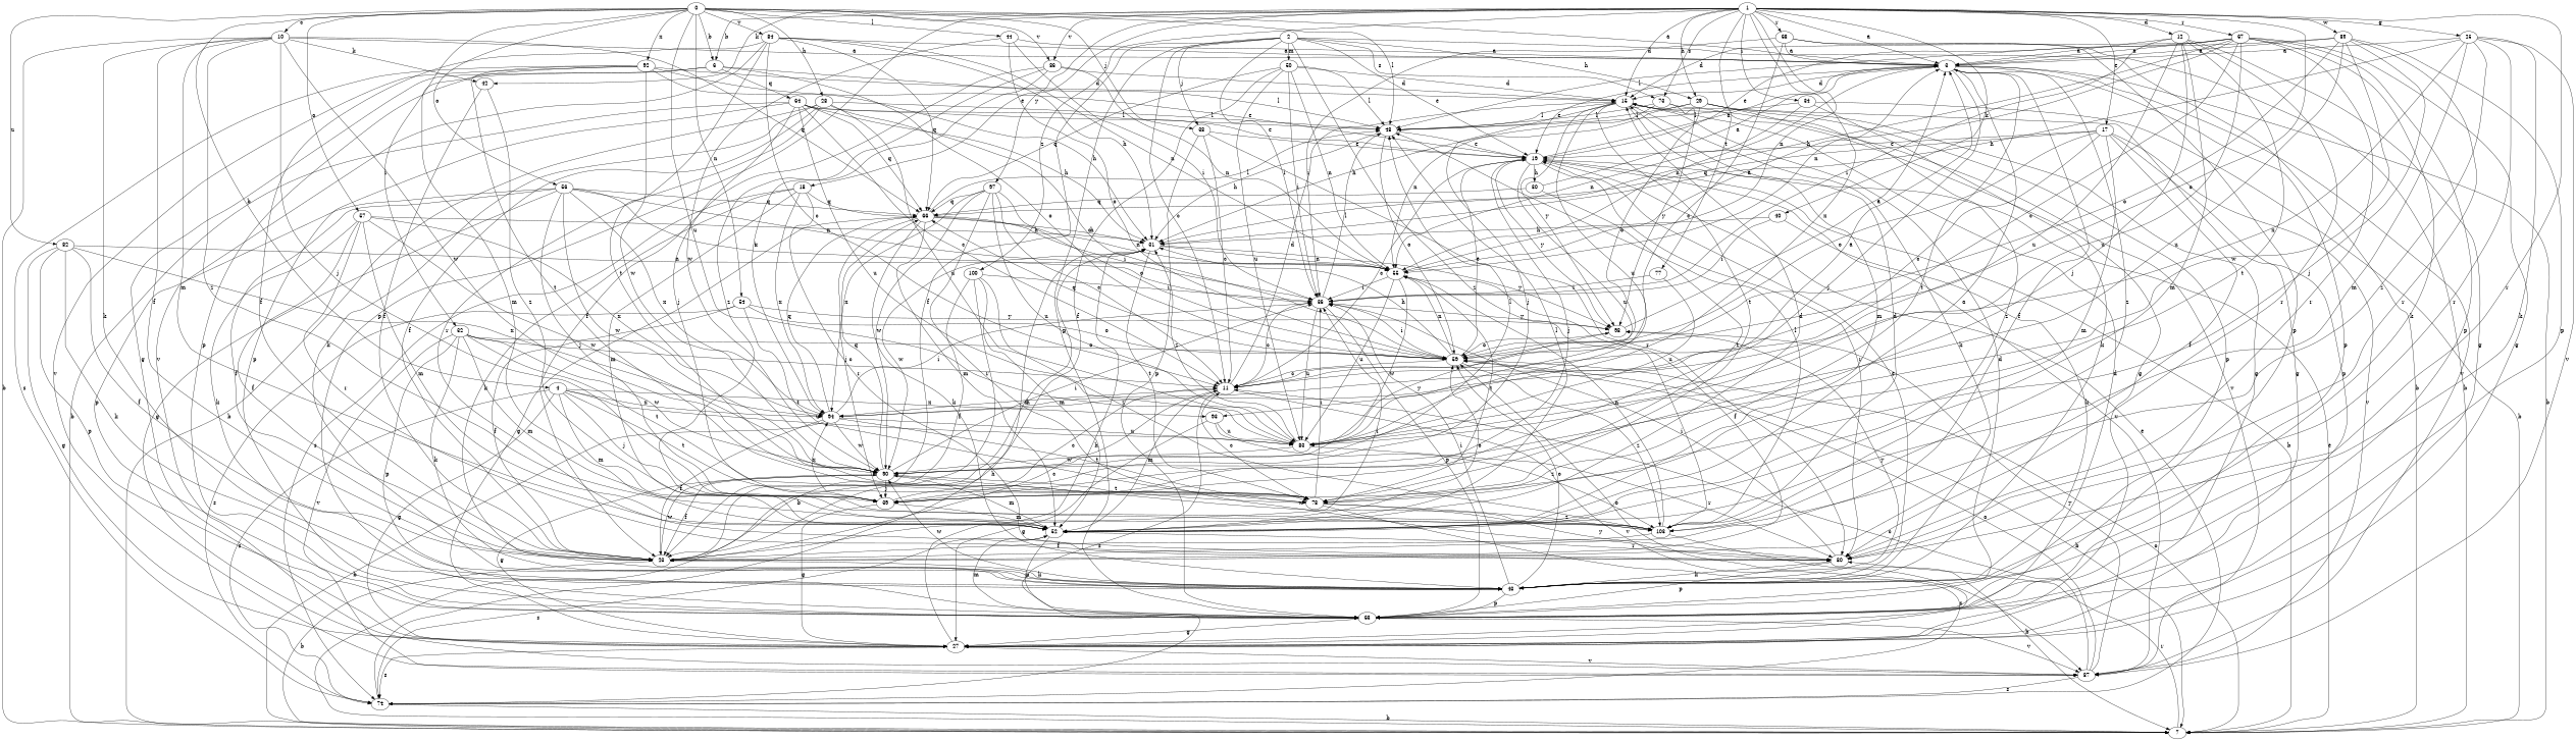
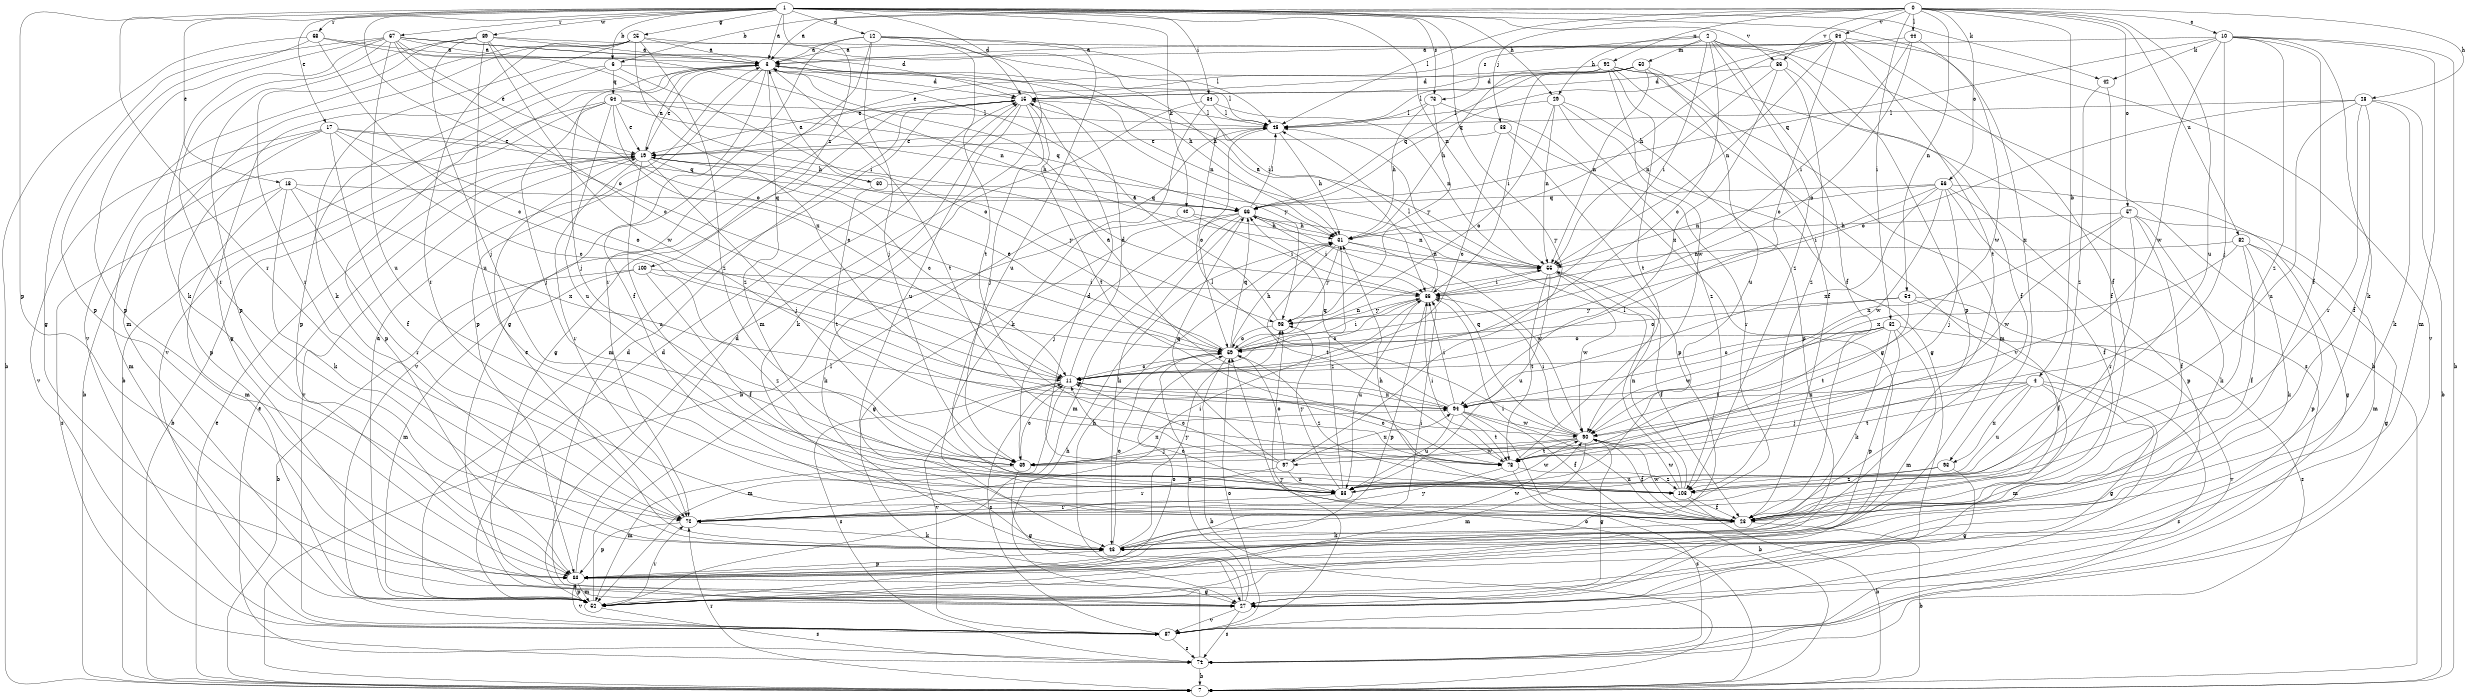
  strict digraph {
    0
    3
    4
    6
    10
    28
    32
    38
    44
    48
    54
    56
    57
    82
    83
    84
    86
    92
    15
    55
    63
    7
    19
    23
    103
    39
    78
    87
    93
    27
    52
    74
    94
    59
    64
    42
    43
    66
    90
-   70 [label=80]
+   70
    11
    36
    31
    98
    1
    12
    17
    18
    25
    29
    34
    40
    67
    68
    73
-   77
    89
    97
    100
    2
    50
    30
    0 -> 3 [label=a]
    0 -> 4 [label=b]
    0 -> 6 [label=b]
    0 -> 10 [label=c]
    0 -> 28 [label=h]
    0 -> 32 [label=i]
    0 -> 38 [label=j]
    0 -> 44 [label=l]
    0 -> 48 [label=l]
    0 -> 54 [label=n]
    0 -> 56 [label=o]
    0 -> 57 [label=o]
    0 -> 82 [label=u]
    0 -> 83 [label=u]
    0 -> 84 [label=v]
    0 -> 86 [label=v]
    0 -> 92 [label=x]
    3 -> 15 [label=d]
    3 -> 55 [label=n]
    3 -> 63 [label=p]
    3 -> 7 [label=b]
    3 -> 19 [label=e]
    3 -> 23 [label=f]
    3 -> 103 [label=z]
    3 -> 39 [label=j]
    3 -> 78 [label=t]
    3 -> 87 [label=v]
    4 -> 83 [label=u]
    4 -> 39 [label=j]
    4 -> 78 [label=t]
    4 -> 93 [label=x]
    4 -> 27 [label=g]
    4 -> 52 [label=m]
    4 -> 74 [label=s]
    4 -> 94 [label=x]
    6 -> 48 [label=l]
    6 -> 63 [label=p]
    6 -> 27 [label=g]
    6 -> 59 [label=o]
    6 -> 64 [label=q]
    10 -> 3 [label=a]
    10 -> 7 [label=b]
    10 -> 23 [label=f]
    10 -> 103 [label=z]
    10 -> 39 [label=j]
    10 -> 52 [label=m]
    10 -> 42 [label=k]
    10 -> 43 [label=k]
    10 -> 66 [label=q]
    10 -> 90 [label=w]
    28 -> 48 [label=l]
    28 -> 83 [label=u]
    28 -> 7 [label=b]
    28 -> 23 [label=f]
    28 -> 59 [label=o]
    28 -> 43 [label=k]
    28 -> 70 [label=r]
    32 -> 63 [label=p]
    32 -> 78 [label=t]
    32 -> 87 [label=v]
    32 -> 52 [label=m]
    32 -> 59 [label=o]
    32 -> 43 [label=k]
    32 -> 90 [label=w]
    32 -> 11 [label=c]
    38 -> 63 [label=p]
    38 -> 19 [label=e]
    38 -> 70 [label=r]
    38 -> 11 [label=c]
    44 -> 3 [label=a]
    44 -> 59 [label=o]
    44 -> 90 [label=w]
    44 -> 36 [label=i]
    48 -> 19 [label=e]
    48 -> 59 [label=o]
    48 -> 31 [label=h]
    54 -> 23 [label=f]
    54 -> 78 [label=t]
    54 -> 74 [label=s]
    54 -> 59 [label=o]
    54 -> 98 [label=y]
    56 -> 55 [label=n]
    56 -> 63 [label=p]
    56 -> 23 [label=f]
    56 -> 39 [label=j]
    56 -> 27 [label=g]
    56 -> 94 [label=x]
    56 -> 66 [label=q]
    56 -> 90 [label=w]
    56 -> 36 [label=i]
    57 -> 23 [label=f]
    57 -> 52 [label=m]
    57 -> 94 [label=x]
    57 -> 43 [label=k]
    57 -> 90 [label=w]
    57 -> 70 [label=r]
    57 -> 31 [label=h]
    82 -> 55 [label=n]
    82 -> 63 [label=p]
    82 -> 23 [label=f]
    82 -> 27 [label=g]
    82 -> 94 [label=x]
    82 -> 43 [label=k]
    83 -> 90 [label=w]
    83 -> 70 [label=r]
    83 -> 31 [label=z]
    83 -> 98 [label=y]
    84 -> 3 [label=a]
    84 -> 55 [label=n]
    84 -> 23 [label=f]
    84 -> 78 [label=t]
    84 -> 87 [label=v]
    84 -> 66 [label=q]
    84 -> 11 [label=c]
    84 -> 31 [label=h]
    86 -> 15 [label=d]
    86 -> 55 [label=n]
    86 -> 23 [label=f]
    86 -> 103 [label=z]
    86 -> 94 [label=x]
    92 -> 15 [label=d]
    92 -> 19 [label=e]
    92 -> 78 [label=t]
    92 -> 87 [label=v]
    92 -> 52 [label=m]
    92 -> 74 [label=s]
    92 -> 90 [label=w]
    92 -> 31 [label=h]
    15 -> 48 [label=l]
    15 -> 83 [label=u]
    15 -> 39 [label=j]
    15 -> 78 [label=t]
    15 -> 87 [label=v]
    15 -> 27 [label=g]
    15 -> 52 [label=m]
    15 -> 43 [label=k]
    15 -> 98 [label=y]
    55 -> 3 [label=a]
    55 -> 83 [label=u]
    55 -> 23 [label=f]
    55 -> 78 [label=t]
    55 -> 90 [label=w]
    55 -> 36 [label=i]
    63 -> 15 [label=d]
    63 -> 87 [label=v]
    63 -> 27 [label=g]
    63 -> 52 [label=m]
    7 -> 19 [label=e]
    7 -> 59 [label=o]
    7 -> 70 [label=r]
    19 -> 3 [label=a]
    19 -> 83 [label=u]
    19 -> 7 [label=b]
    19 -> 39 [label=j]
    19 -> 87 [label=v]
    19 -> 70 [label=r]
    19 -> 11 [label=c]
    19 -> 98 [label=y]
    19 -> 30 [label=h]
    23 -> 7 [label=b]
    23 -> 43 [label=k]
    23 -> 90 [label=w]
    23 -> 11 [label=c]
    23 -> 36 [label=i]
    23 -> 31 [label=h]
    103 -> 48 [label=l]
    103 -> 15 [label=d]
    103 -> 55 [label=n]
    103 -> 7 [label=b]
    103 -> 23 [label=f]
    103 -> 90 [label=w]
    39 -> 27 [label=g]
    39 -> 52 [label=m]
    39 -> 94 [label=x]
    39 -> 11 [label=c]
    78 -> 103 [label=z]
    78 -> 74 [label=s]
    78 -> 70 [label=y]
    78 -> 11 [label=c]
    78 -> 36 [label=i]
    87 -> 74 [label=s]
    87 -> 59 [label=o]
    87 -> 11 [label=c]
    87 -> 98 [label=y]
    93 -> 83 [label=u]
    93 -> 103 [label=z]
    93 -> 27 [label=g]
    27 -> 15 [label=d]
    27 -> 87 [label=v]
    27 -> 74 [label=s]
    27 -> 59 [label=o]
    27 -> 31 [label=h]
    52 -> 3 [label=a]
    52 -> 48 [label=l]
    52 -> 15 [label=d]
    52 -> 63 [label=p]
    52 -> 74 [label=s]
    52 -> 59 [label=o]
    52 -> 70 [label=r]
    74 -> 7 [label=b]
    74 -> 19 [label=e]
    74 -> 31 [label=h]
    94 -> 3 [label=a]
    94 -> 83 [label=u]
    94 -> 7 [label=b]
    94 -> 23 [label=f]
    94 -> 78 [label=t]
    94 -> 66 [label=q]
    94 -> 90 [label=w]
    94 -> 36 [label=i]
    59 -> 55 [label=n]
    59 -> 7 [label=b]
    59 -> 19 [label=e]
    59 -> 103 [label=z]
    59 -> 66 [label=q]
    59 -> 11 [label=c]
    59 -> 36 [label=i]
    59 -> 31 [label=h]
    64 -> 48 [label=l]
    64 -> 83 [label=u]
    64 -> 63 [label=p]
    64 -> 7 [label=b]
    64 -> 19 [label=e]
    64 -> 39 [label=j]
    64 -> 66 [label=q]
    64 -> 11 [label=c]
    64 -> 31 [label=h]
    42 -> 23 [label=f]
    42 -> 103 [label=z]
    43 -> 63 [label=p]
    43 -> 19 [label=e]
    43 -> 59 [label=o]
    43 -> 90 [label=w]
    43 -> 36 [label=i]
    43 -> 98 [label=y]
    66 -> 48 [label=l]
    66 -> 55 [label=n]
    66 -> 39 [label=j]
    66 -> 27 [label=g]
    66 -> 52 [label=m]
    66 -> 43 [label=k]
    66 -> 36 [label=i]
    66 -> 31 [label=h]
    90 -> 48 [label=l]
    90 -> 23 [label=f]
    90 -> 39 [label=j]
    90 -> 78 [label=t]
    90 -> 27 [label=g]
    90 -> 52 [label=m]
    90 -> 66 [label=q]
    90 -> 36 [label=i]
    70 -> 63 [label=p]
    70 -> 43 [label=k]
    70 -> 36 [label=i]
    11 -> 15 [label=d]
    11 -> 87 [label=v]
    11 -> 52 [label=m]
    11 -> 74 [label=s]
    11 -> 94 [label=x]
    36 -> 48 [label=l]
    36 -> 83 [label=u]
    36 -> 63 [label=p]
    36 -> 11 [label=c]
    36 -> 98 [label=y]
    31 -> 55 [label=n]
    31 -> 78 [label=t]
    31 -> 90 [label=w]
    31 -> 98 [label=y]
    98 -> 3 [label=a]
    98 -> 59 [label=o]
    1 -> 3 [label=a]
    1 -> 6 [label=b]
    1 -> 86 [label=v]
    1 -> 15 [label=d]
    1 -> 55 [label=n]
    1 -> 63 [label=p]
    1 -> 93 [label=x]
    1 -> 59 [label=o]
    1 -> 42 [label=k]
    1 -> 70 [label=r]
    1 -> 12 [label=d]
    1 -> 17 [label=e]
    1 -> 18 [label=e]
    1 -> 25 [label=g]
    1 -> 29 [label=h]
    1 -> 34 [label=i]
    1 -> 40 [label=k]
    1 -> 67 [label=r]
    1 -> 68 [label=r]
    1 -> 73 [label=s]
-   1 -> 77 [label=t]
    1 -> 89 [label=w]
    1 -> 97 [label=y]
    1 -> 100 [label=z]
    12 -> 3 [label=a]
    12 -> 83 [label=u]
    12 -> 39 [label=j]
    12 -> 78 [label=t]
    12 -> 27 [label=g]
    12 -> 52 [label=m]
    12 -> 70 [label=r]
    12 -> 36 [label=i]
    17 -> 63 [label=p]
    17 -> 19 [label=e]
    17 -> 23 [label=f]
    17 -> 87 [label=v]
    17 -> 52 [label=m]
    17 -> 59 [label=o]
    17 -> 66 [label=q]
    17 -> 11 [label=c]
    18 -> 52 [label=m]
    18 -> 74 [label=s]
    18 -> 94 [label=x]
    18 -> 43 [label=k]
    18 -> 66 [label=q]
    18 -> 70 [label=r]
    25 -> 3 [label=a]
    25 -> 103 [label=z]
    25 -> 87 [label=v]
    25 -> 52 [label=m]
    25 -> 94 [label=x]
    25 -> 43 [label=k]
    25 -> 70 [label=r]
    25 -> 31 [label=h]
    29 -> 48 [label=l]
    29 -> 55 [label=n]
    29 -> 63 [label=p]
    29 -> 103 [label=z]
    29 -> 27 [label=g]
    29 -> 59 [label=o]
    34 -> 48 [label=l]
    34 -> 55 [label=n]
    34 -> 7 [label=b]
    34 -> 43 [label=k]
    40 -> 43 [label=k]
    40 -> 36 [label=i]
    40 -> 31 [label=h]
    67 -> 3 [label=a]
    67 -> 83 [label=u]
    67 -> 15 [label=d]
    67 -> 55 [label=n]
    67 -> 63 [label=p]
    67 -> 19 [label=e]
    67 -> 27 [label=g]
    67 -> 43 [label=k]
    67 -> 70 [label=r]
    67 -> 11 [label=c]
    67 -> 31 [label=h]
    68 -> 3 [label=a]
    68 -> 63 [label=p]
    68 -> 7 [label=b]
    68 -> 11 [label=c]
    68 -> 36 [label=i]
    73 -> 48 [label=l]
    73 -> 27 [label=g]
    73 -> 31 [label=h]
    73 -> 98 [label=y]
-   77 -> 83 [label=u]
-   77 -> 36 [label=i]
    89 -> 3 [label=a]
    89 -> 48 [label=l]
    89 -> 83 [label=u]
    89 -> 63 [label=p]
    89 -> 39 [label=j]
    89 -> 59 [label=o]
    89 -> 90 [label=w]
    89 -> 70 [label=r]
    97 -> 83 [label=u]
    97 -> 94 [label=x]
    97 -> 59 [label=o]
    97 -> 66 [label=q]
-   97 -> 90 [label=w]
+   90 -> 97 [label=w]
    97 -> 70 [label=r]
    97 -> 11 [label=c]
    100 -> 7 [label=b]
    100 -> 23 [label=f]
    100 -> 103 [label=z]
    100 -> 52 [label=m]
    100 -> 36 [label=i]
-   2 -> 38 [label=j]
    2 -> 63 [label=p]
    2 -> 7 [label=b]
    2 -> 19 [label=e]
    2 -> 23 [label=f]
    2 -> 103 [label=z]
    2 -> 11 [label=c]
    2 -> 36 [label=i]
    2 -> 29 [label=h]
    2 -> 73 [label=s]
    2 -> 50 [label=m]
    50 -> 48 [label=l]
    50 -> 83 [label=u]
    50 -> 15 [label=d]
    50 -> 55 [label=n]
    50 -> 23 [label=f]
    50 -> 66 [label=q]
    50 -> 36 [label=i]
    30 -> 3 [label=a]
    30 -> 78 [label=t]
    30 -> 66 [label=q]
  }
